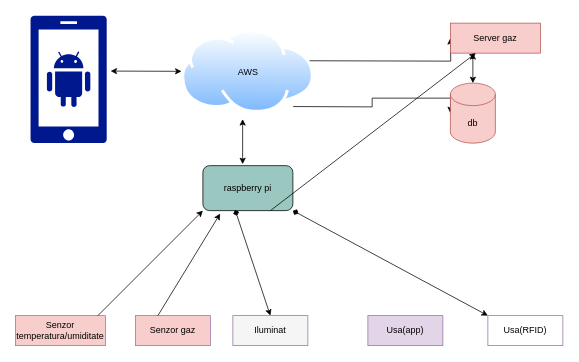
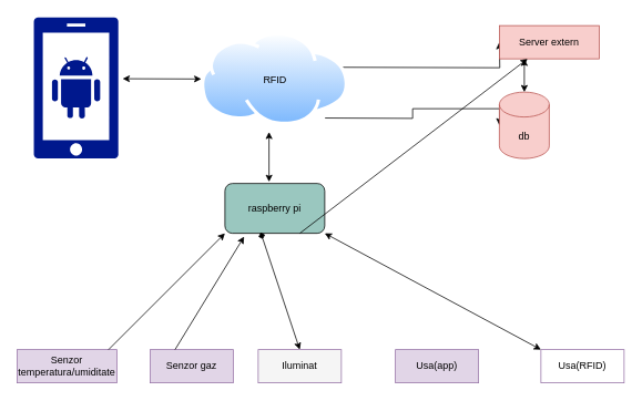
  <mxCell id="0" />
  <mxCell id="1" parent="0" />
- <mxCell id="2" value="Senzor temperatura/umiditate&lt;br&gt;" style="rounded=0;whiteSpace=wrap;html=1;fillColor=#f8cecc;strokeColor=#9673a6;" vertex="1" parent="1"><mxGeometry x="20" y="420" width="120" height="40" as="geometry" /></mxCell>
+ <mxCell id="2" value="Senzor temperatura/umiditate&lt;br&gt;" style="rounded=0;whiteSpace=wrap;html=1;fillColor=#e1d5e7;strokeColor=#9673a6;" vertex="1" parent="1"><mxGeometry x="20" y="420" width="120" height="40" as="geometry" /></mxCell>
  <mxCell id="3" value="Iluminat" style="rounded=0;whiteSpace=wrap;html=1;fillColor=#f5f5f5;strokeColor=#9673a6;" vertex="1" parent="1"><mxGeometry x="310" y="420" width="100" height="40" as="geometry" /></mxCell>
- <mxCell id="4" value="Usa(app)" style="rounded=0;whiteSpace=wrap;html=1;fillColor=#e1d5e7;strokeColor=#9673a6;" vertex="1" parent="1"><mxGeometry x="490" y="420" width="100" height="40" as="geometry" /></mxCell>
+ <mxCell id="4" value="Usa(app)" style="rounded=0;whiteSpace=wrap;html=1;fillColor=#e1d5e7;strokeColor=#9673a6;" vertex="1" parent="1"><mxGeometry x="475" y="420" width="100" height="40" as="geometry" /></mxCell>
  <mxCell id="5" value="Usa(RFID)" style="rounded=0;whiteSpace=wrap;html=1;fillColor=#ffffff;strokeColor=#9673a6;" vertex="1" parent="1"><mxGeometry x="650" y="420" width="100" height="40" as="geometry" /></mxCell>
  <mxCell id="6" value="raspberry pi" style="whiteSpace=wrap;html=1;labelBackgroundColor=#9AC7BF;fillColor=#9AC7BF;rounded=1;" vertex="1" parent="1"><mxGeometry x="270" y="220" width="120" height="60" as="geometry" /></mxCell>
  <mxCell id="7" value="" style="endArrow=diamond;startArrow=classic;html=1;entryX=0.358;entryY=0.983;entryDx=0;entryDy=0;entryPerimeter=0;exitX=0.5;exitY=0;exitDx=0;exitDy=0;" edge="1" parent="1" source="3" target="6"><mxGeometry width="50" height="50" relative="1" as="geometry"><mxPoint x="250" y="420" as="sourcePoint" /><mxPoint x="300" y="370" as="targetPoint" /></mxGeometry></mxCell>
- <mxCell id="8" value="" style="endArrow=diamond;startArrow=classic;html=1;entryX=1;entryY=1;entryDx=0;entryDy=0;exitX=0;exitY=0;exitDx=0;exitDy=0;" edge="1" parent="1" source="5" target="6"><mxGeometry width="50" height="50" relative="1" as="geometry"><mxPoint x="560" y="420" as="sourcePoint" /><mxPoint x="610" y="370" as="targetPoint" /><Array as="points" /></mxGeometry></mxCell>
+ <mxCell id="8" value="" style="endArrow=classic;startArrow=classic;html=1;entryX=1;entryY=1;entryDx=0;entryDy=0;exitX=0;exitY=0;exitDx=0;exitDy=0;" edge="1" parent="1" source="5" target="6"><mxGeometry width="50" height="50" relative="1" as="geometry"><mxPoint x="560" y="420" as="sourcePoint" /><mxPoint x="610" y="370" as="targetPoint" /><Array as="points" /></mxGeometry></mxCell>
  <mxCell id="9" style="edgeStyle=orthogonalEdgeStyle;rounded=0;orthogonalLoop=1;jettySize=auto;html=1;exitX=1;exitY=0.25;exitDx=0;exitDy=0;" edge="1" parent="1"><mxGeometry relative="1" as="geometry"><mxPoint x="600" y="50" as="targetPoint" /><mxPoint x="406.464" y="80.161" as="sourcePoint" /></mxGeometry></mxCell>
  <mxCell id="10" style="edgeStyle=orthogonalEdgeStyle;rounded=0;orthogonalLoop=1;jettySize=auto;html=1;exitX=1;exitY=1;exitDx=0;exitDy=0;" edge="1" parent="1"><mxGeometry relative="1" as="geometry"><mxPoint x="600" y="150" as="targetPoint" /><mxPoint x="390.414" y="141.22" as="sourcePoint" /></mxGeometry></mxCell>
  <mxCell id="11" value="" style="endArrow=classic;startArrow=classic;html=1;exitX=0.442;exitY=-0.033;exitDx=0;exitDy=0;exitPerimeter=0;" edge="1" parent="1" source="6"><mxGeometry width="50" height="50" relative="1" as="geometry"><mxPoint x="305" y="207.1" as="sourcePoint" /><mxPoint x="323" y="158" as="targetPoint" /></mxGeometry></mxCell>
  <mxCell id="12" value="db" style="shape=cylinder3;whiteSpace=wrap;html=1;boundedLbl=1;backgroundOutline=1;size=15;fillColor=#f8cecc;strokeColor=#b85450;" vertex="1" parent="1"><mxGeometry x="600" y="110" width="60" height="80" as="geometry" /></mxCell>
- <mxCell id="13" value="Server gaz" style="rounded=0;whiteSpace=wrap;html=1;fillColor=#f8cecc;strokeColor=#b85450;" vertex="1" parent="1"><mxGeometry x="600" y="30" width="120" height="40" as="geometry" /></mxCell>
- <mxCell id="14" value="AWS" style="aspect=fixed;perimeter=ellipsePerimeter;html=1;align=center;shadow=0;dashed=0;spacingTop=3;image;image=img/lib/active_directory/internet_cloud.svg;labelPosition=center;verticalLabelPosition=middle;verticalAlign=middle;labelBackgroundColor=none;" vertex="1" parent="1"><mxGeometry x="241.51" y="38.5" width="176.98" height="111.5" as="geometry" /></mxCell>
+ <mxCell id="13" value="Server extern" style="rounded=0;whiteSpace=wrap;html=1;fillColor=#f8cecc;strokeColor=#b85450;" vertex="1" parent="1"><mxGeometry x="600" y="30" width="120" height="40" as="geometry" /></mxCell>
+ <mxCell id="14" value="RFID" style="aspect=fixed;perimeter=ellipsePerimeter;html=1;align=center;shadow=0;dashed=0;spacingTop=3;image;image=img/lib/active_directory/internet_cloud.svg;labelPosition=center;verticalLabelPosition=middle;verticalAlign=middle;labelBackgroundColor=none;" vertex="1" parent="1"><mxGeometry x="241.51" y="38.5" width="176.98" height="111.5" as="geometry" /></mxCell>
  <mxCell id="15" value="" style="endArrow=classic;startArrow=classic;html=1;entryX=0.25;entryY=1;entryDx=0;entryDy=0;" edge="1" parent="1" target="13"><mxGeometry width="50" height="50" relative="1" as="geometry"><mxPoint x="630" y="110" as="sourcePoint" /><mxPoint x="650" y="90" as="targetPoint" /></mxGeometry></mxCell>
  <mxCell id="16" value="" style="aspect=fixed;pointerEvents=1;shadow=0;dashed=0;html=1;strokeColor=none;labelPosition=center;verticalLabelPosition=bottom;verticalAlign=top;align=center;fillColor=#00188D;shape=mxgraph.mscae.enterprise.android_phone" vertex="1" parent="1"><mxGeometry x="40" y="20" width="102" height="170" as="geometry" /></mxCell>
  <mxCell id="17" value="" style="endArrow=classic;startArrow=classic;html=1;exitX=1.049;exitY=0.435;exitDx=0;exitDy=0;exitPerimeter=0;" edge="1" parent="1" source="16" target="14"><mxGeometry width="50" height="50" relative="1" as="geometry"><mxPoint x="160" y="130" as="sourcePoint" /><mxPoint x="210" y="80" as="targetPoint" /></mxGeometry></mxCell>
  <mxCell id="18" value="" style="endArrow=classic;html=1;exitX=0.75;exitY=1;exitDx=0;exitDy=0;" edge="1" parent="1" source="6" target="13"><mxGeometry width="50" height="50" relative="1" as="geometry"><mxPoint x="360" y="380" as="sourcePoint" /><mxPoint x="410" y="330" as="targetPoint" /></mxGeometry></mxCell>
- <mxCell id="19" value="Senzor gaz" style="rounded=0;whiteSpace=wrap;html=1;fillColor=#f8cecc;strokeColor=#9673a6;" vertex="1" parent="1"><mxGeometry x="180" y="420" width="100" height="40" as="geometry" /></mxCell>
+ <mxCell id="19" value="Senzor gaz" style="rounded=0;whiteSpace=wrap;html=1;fillColor=#e1d5e7;strokeColor=#9673a6;" vertex="1" parent="1"><mxGeometry x="180" y="420" width="100" height="40" as="geometry" /></mxCell>
  <mxCell id="20" value="" style="endArrow=classic;html=1;entryX=0;entryY=1;entryDx=0;entryDy=0;" edge="1" parent="1" target="6"><mxGeometry width="50" height="50" relative="1" as="geometry"><mxPoint x="130" y="420" as="sourcePoint" /><mxPoint x="180" y="370" as="targetPoint" /></mxGeometry></mxCell>
  <mxCell id="21" value="" style="endArrow=classic;html=1;entryX=0.192;entryY=1.067;entryDx=0;entryDy=0;entryPerimeter=0;" edge="1" parent="1" target="6"><mxGeometry width="50" height="50" relative="1" as="geometry"><mxPoint x="210" y="420" as="sourcePoint" /><mxPoint x="260" y="370" as="targetPoint" /></mxGeometry></mxCell>
